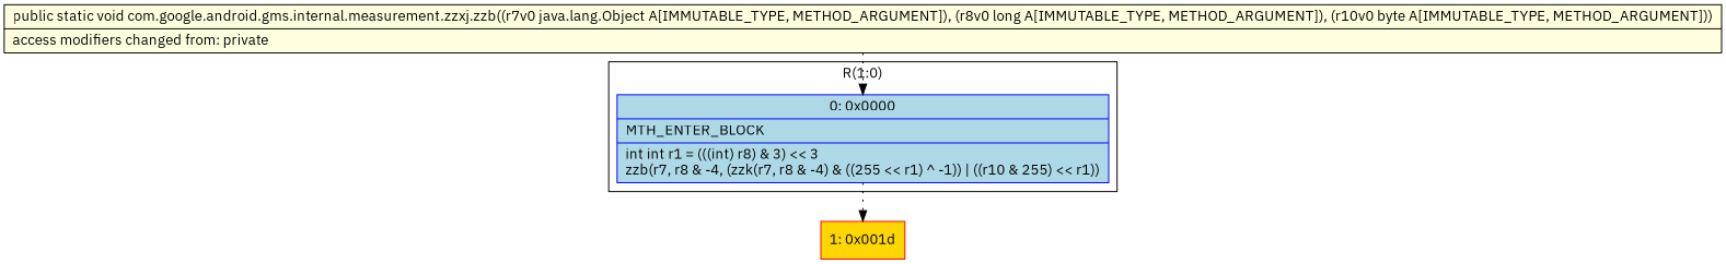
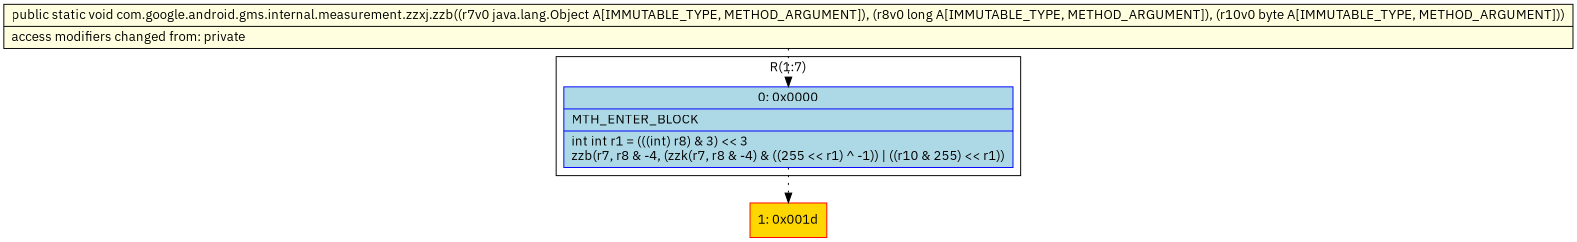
  digraph {
    fontname="IBM Plex Sans"
    node [shape=record style=filled fontname="IBM Plex Sans"]
    edge [style=dotted fontname="IBM Plex Sans"]
    n1 [color=blue label="{0\:\ 0x0000|MTH_ENTER_BLOCK\l|int int r1 = (((int) r8) & 3) \<\< 3\lzzb(r7, r8 & \-4, (zzk(r7, r8 & \-4) & ((255 \<\< r1) ^ \-1)) \| ((r10 & 255) \<\< r1))\l}" fillcolor=lightblue]
    n2 [color=red label="{1\:\ 0x001d}" fillcolor=gold]
    n3 [label="{public static void com.google.android.gms.internal.measurement.zzxj.zzb((r7v0 java.lang.Object A[IMMUTABLE_TYPE, METHOD_ARGUMENT]), (r8v0 long A[IMMUTABLE_TYPE, METHOD_ARGUMENT]), (r10v0 byte A[IMMUTABLE_TYPE, METHOD_ARGUMENT]))  | access modifiers changed from: private\l}" fillcolor=lightyellow]
    subgraph cluster_1 {
-     label="R(1:0)"
+     label="R(1:7)"
      n1
    }
    n1 -> n2
    n3 -> n1
  }
